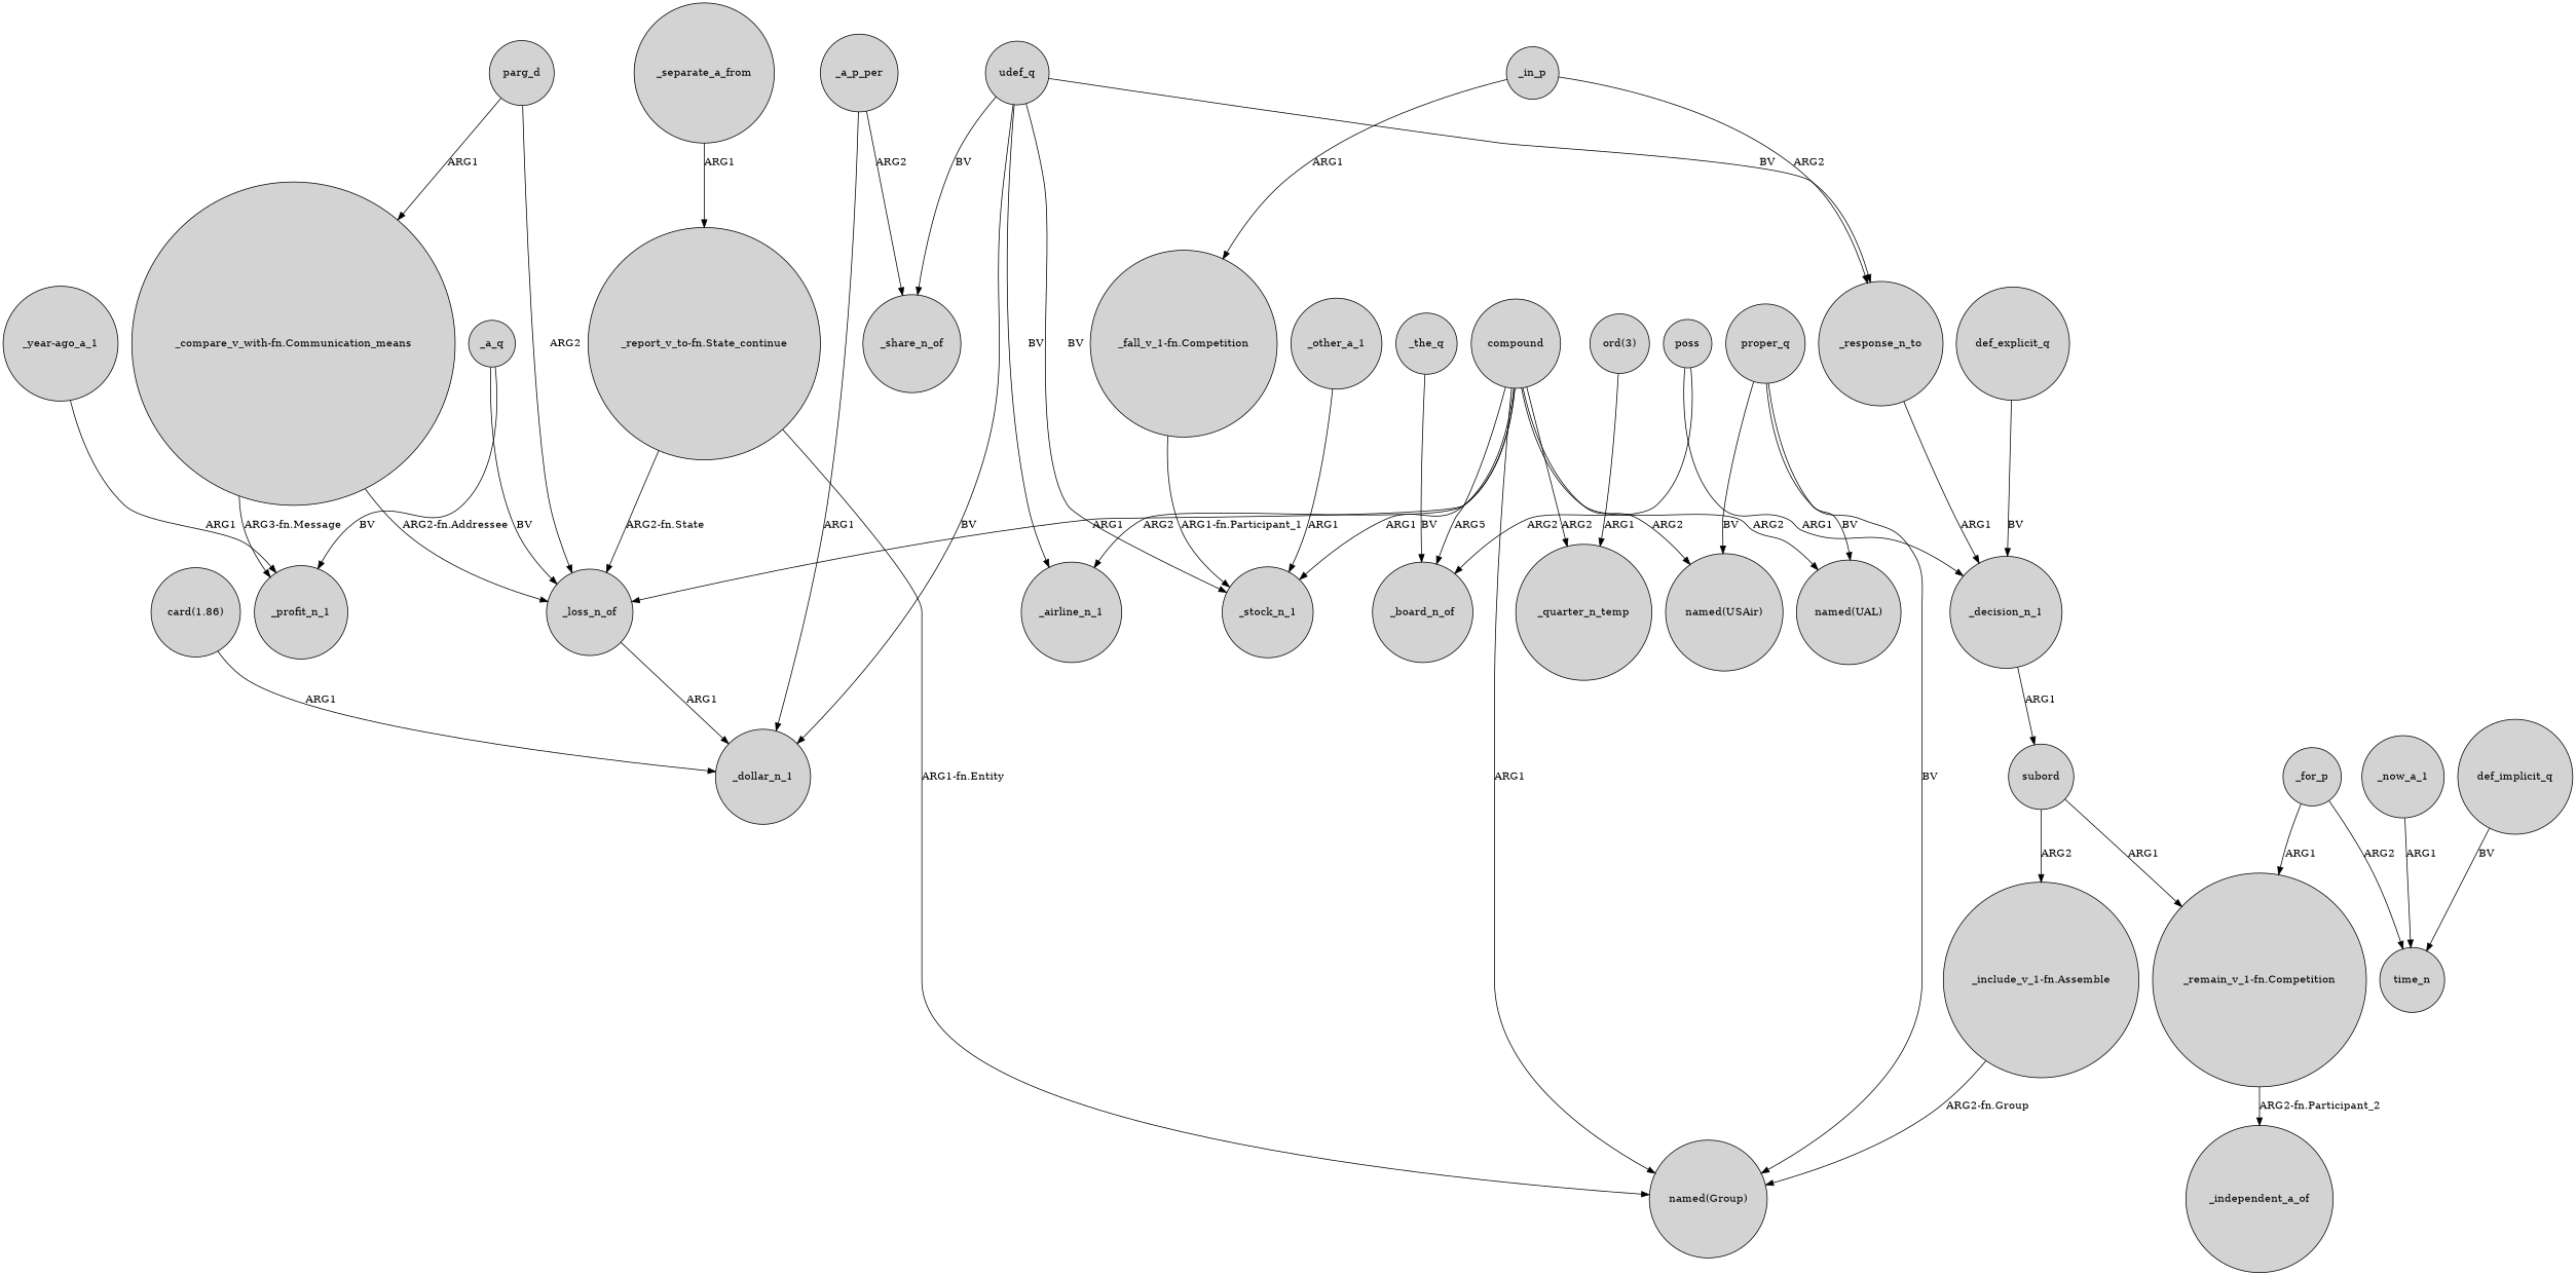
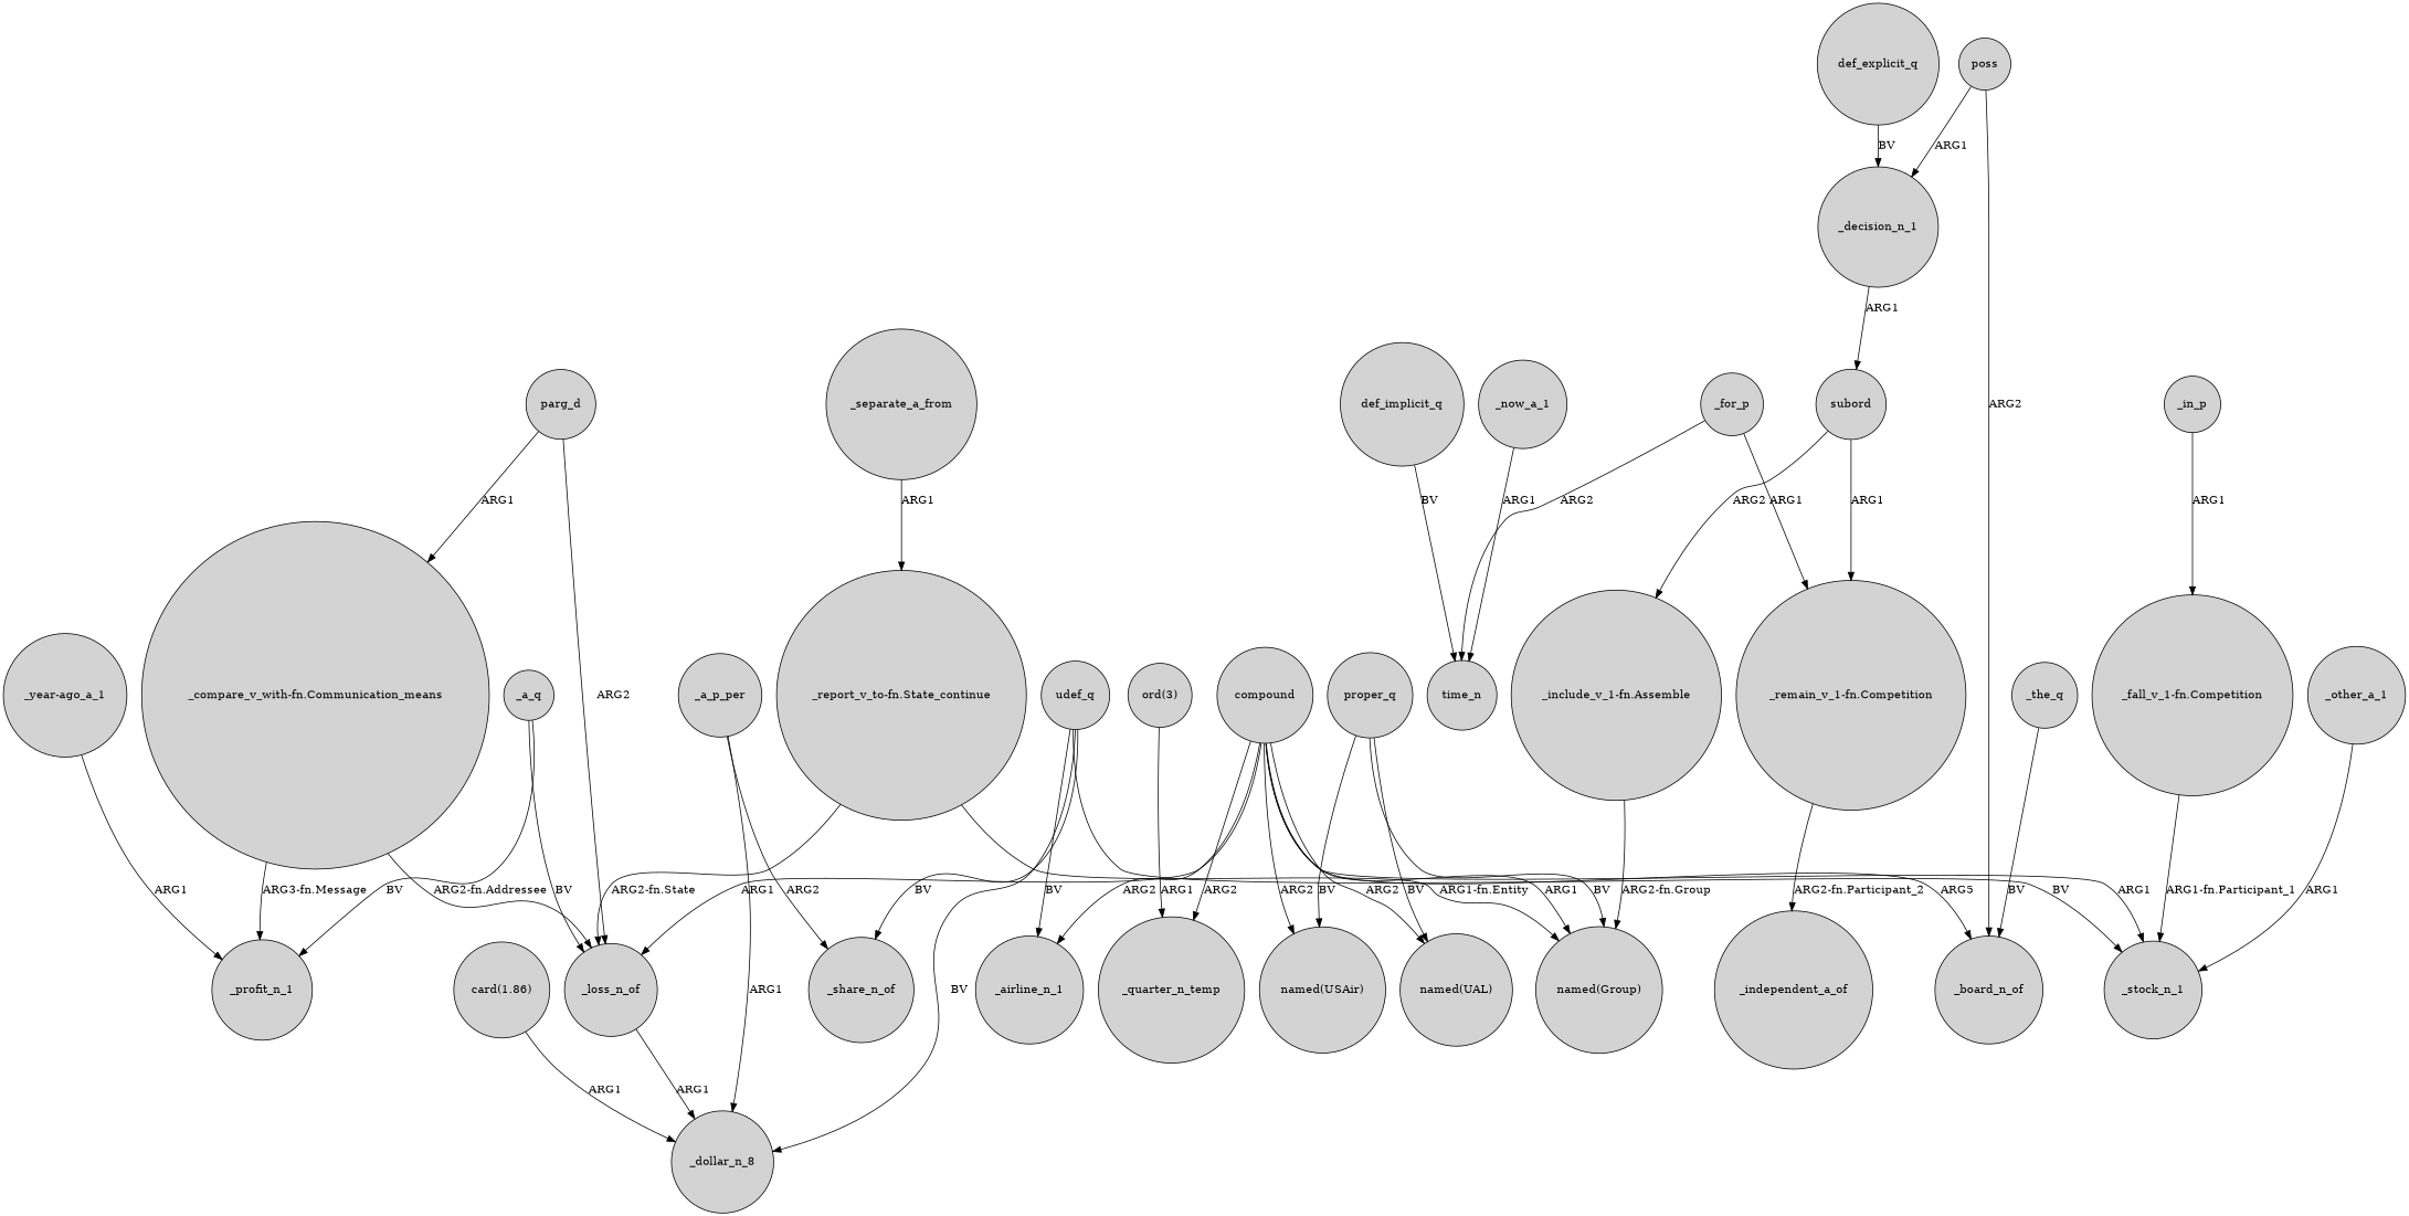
  digraph {
    node [shape=circle style=filled]
    _a_q
    _loss_n_of
    _profit_n_1
-   _dollar_n_1
+   _dollar_n_1 [label=_dollar_n_8]
    "_include_v_1-fn.Assemble"
    "named(Group)"
    _separate_a_from
    "_report_v_to-fn.State_continue"
    parg_d
    "_compare_v_with-fn.Communication_means"
    _for_p
    time_n
    "_remain_v_1-fn.Competition"
    _independent_a_of
    "ord(3)"
    _quarter_n_temp
    compound
    "named(USAir)"
    _airline_n_1
    _stock_n_1
    _board_n_of
    "named(UAL)"
    _in_p
    "_fall_v_1-fn.Competition"
-   _response_n_to
    _decision_n_1
    "card(1.86)"
    subord
    def_explicit_q
    udef_q
    _share_n_of
    _other_a_1
    poss
    _the_q
    proper_q
    _now_a_1
    _a_p_per
    "_year-ago_a_1"
    def_implicit_q
    _a_q -> _loss_n_of [label=BV]
    _a_q -> _profit_n_1 [label=BV]
    _loss_n_of -> _dollar_n_1 [label=ARG1]
    "_include_v_1-fn.Assemble" -> "named(Group)" [label="ARG2-fn.Group"]
    _separate_a_from -> "_report_v_to-fn.State_continue" [label=ARG1]
    "_report_v_to-fn.State_continue" -> _loss_n_of [label="ARG2-fn.State"]
    "_report_v_to-fn.State_continue" -> "named(Group)" [label="ARG1-fn.Entity"]
    parg_d -> _loss_n_of [label=ARG2]
    parg_d -> "_compare_v_with-fn.Communication_means" [label=ARG1]
    "_compare_v_with-fn.Communication_means" -> _loss_n_of [label="ARG2-fn.Addressee"]
    "_compare_v_with-fn.Communication_means" -> _profit_n_1 [label="ARG3-fn.Message"]
    _for_p -> time_n [label=ARG2]
    _for_p -> "_remain_v_1-fn.Competition" [label=ARG1]
    "_remain_v_1-fn.Competition" -> _independent_a_of [label="ARG2-fn.Participant_2"]
    "ord(3)" -> _quarter_n_temp [label=ARG1]
    compound -> _loss_n_of [label=ARG1]
    compound -> "named(Group)" [label=ARG1]
    compound -> _quarter_n_temp [label=ARG2]
    compound -> "named(USAir)" [label=ARG2]
    compound -> _airline_n_1 [label=ARG2]
    compound -> _stock_n_1 [label=ARG1]
    compound -> _board_n_of [label=ARG5]
    compound -> "named(UAL)" [label=ARG2]
    _in_p -> "_fall_v_1-fn.Competition" [label=ARG1]
-   _in_p -> _response_n_to [label=ARG2]
    "_fall_v_1-fn.Competition" -> _stock_n_1 [label="ARG1-fn.Participant_1"]
-   _response_n_to -> _decision_n_1 [label=ARG1]
    _decision_n_1 -> subord [label=ARG1]
    "card(1.86)" -> _dollar_n_1 [label=ARG1]
    subord -> "_include_v_1-fn.Assemble" [label=ARG2]
    subord -> "_remain_v_1-fn.Competition" [label=ARG1]
    def_explicit_q -> _decision_n_1 [label=BV]
    udef_q -> _dollar_n_1 [label=BV]
    udef_q -> _airline_n_1 [label=BV]
    udef_q -> _stock_n_1 [label=BV]
-   udef_q -> _response_n_to [label=BV]
    udef_q -> _share_n_of [label=BV]
    _other_a_1 -> _stock_n_1 [label=ARG1]
    poss -> _board_n_of [label=ARG2]
    poss -> _decision_n_1 [label=ARG1]
    _the_q -> _board_n_of [label=BV]
    proper_q -> "named(Group)" [label=BV]
    proper_q -> "named(USAir)" [label=BV]
    proper_q -> "named(UAL)" [label=BV]
    _now_a_1 -> time_n [label=ARG1]
    _a_p_per -> _dollar_n_1 [label=ARG1]
    _a_p_per -> _share_n_of [label=ARG2]
    "_year-ago_a_1" -> _profit_n_1 [label=ARG1]
    def_implicit_q -> time_n [label=BV]
  }
